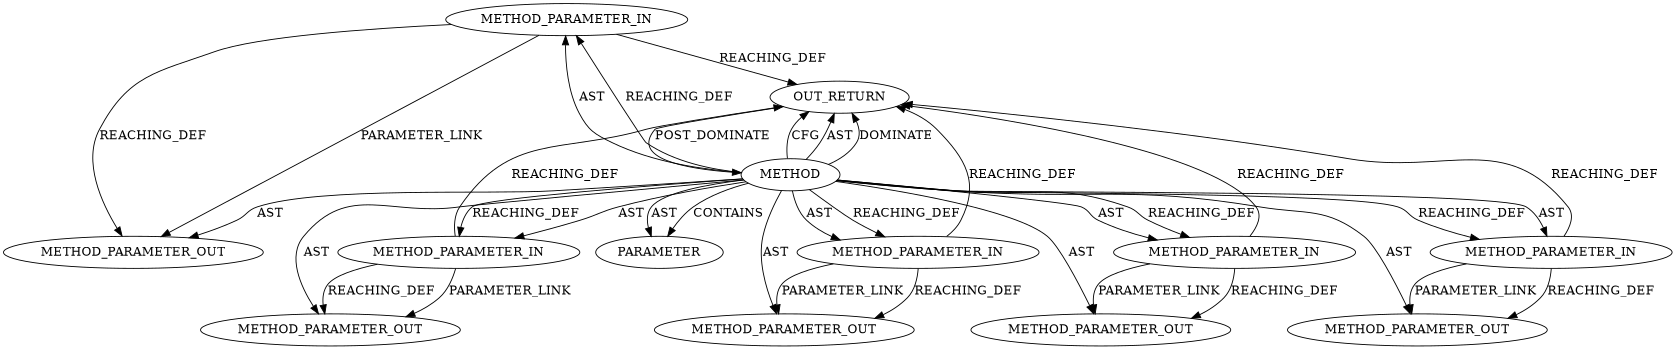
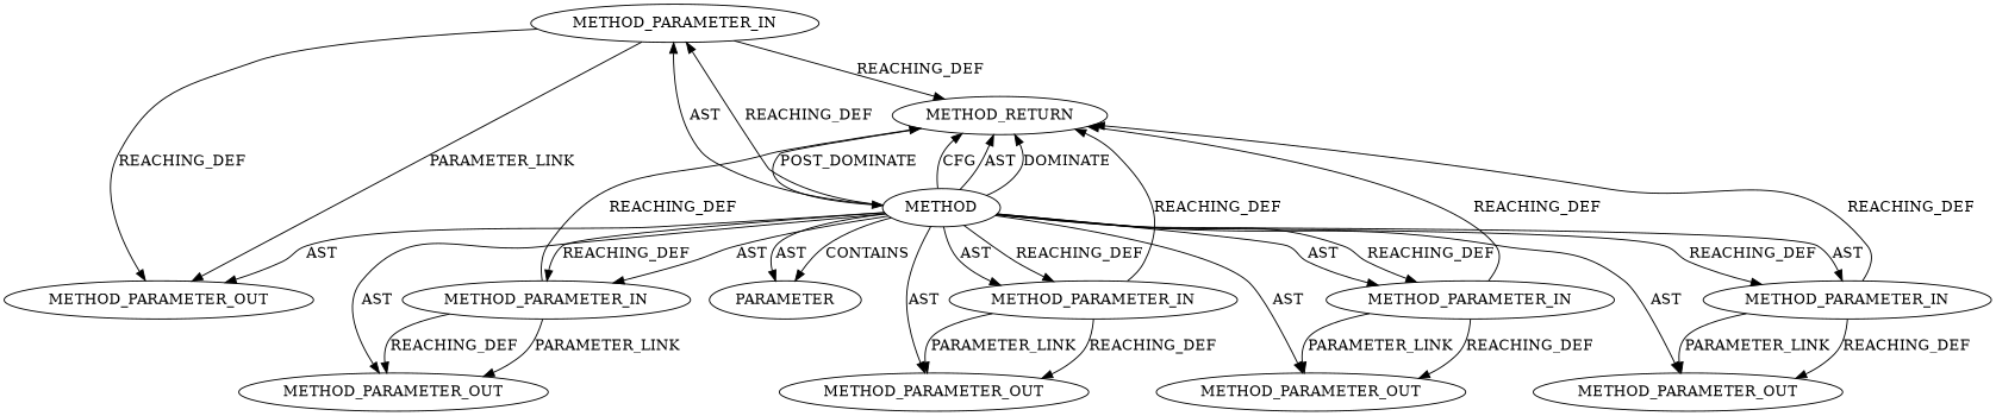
  digraph {
    node [CODE="struct tls_context *ctx" COLUMN_NUMBER=3 EVALUATION_STRATEGY=BY_VALUE IS_VARIADIC=false LINE_NUMBER=264 ORDER=2 TYPE_FULL_NAME=int]
    n1 [COLUMN_NUMBER=34 INDEX=2 NAME=ctx TYPE_FULL_NAME="tls_context*" label=METHOD_PARAMETER_IN]
    n2 [COLUMN_NUMBER=34 INDEX=2 NAME=ctx TYPE_FULL_NAME="tls_context*" label=METHOD_PARAMETER_OUT]
-   n3 [CODE=RET COLUMN_NUMBER=5 ORDER=7 label=OUT_RETURN IS_VARIADIC=""]
+   n3 [CODE=RET COLUMN_NUMBER=5 ORDER=7 label=METHOD_RETURN IS_VARIADIC=""]
    n4 [AST_PARENT_FULL_NAME="tls.h:<global>" AST_PARENT_TYPE=TYPE_DECL CODE="int tls_push_sg(struct sock *sk, struct tls_context *ctx,\n		struct scatterlist *sg, u16 first_offset,\n		int flags);" COLUMN_NUMBER=5 COLUMN_NUMBER_END=12 FILENAME="tls.h" FULL_NAME=tls_push_sg IS_EXTERNAL=false LINE_NUMBER_END=266 NAME=tls_push_sg ORDER=71 SIGNATURE="int tls_push_sg (sock*,tls_context*,scatterlist*,u16,int)" label=METHOD EVALUATION_STRATEGY="" IS_VARIADIC="" TYPE_FULL_NAME=""]
    n5 [CODE="struct sock *sk" COLUMN_NUMBER=17 INDEX=1 NAME=sk ORDER=1 TYPE_FULL_NAME="sock*" label=METHOD_PARAMETER_OUT]
    n6 [CODE="int flags" INDEX=5 LINE_NUMBER=266 NAME=flags ORDER=5 label=METHOD_PARAMETER_OUT]
    n7 [CODE="u16 first_offset" COLUMN_NUMBER=27 INDEX=4 LINE_NUMBER=265 NAME=first_offset ORDER=4 TYPE_FULL_NAME=u16 label=METHOD_PARAMETER_IN]
    n8 [CODE="u16 first_offset" COLUMN_NUMBER=27 INDEX=4 LINE_NUMBER=265 NAME=first_offset ORDER=4 TYPE_FULL_NAME=u16 label=METHOD_PARAMETER_OUT]
    n9 [CODE="struct scatterlist *sg" INDEX=3 LINE_NUMBER=265 NAME=sg ORDER=3 TYPE_FULL_NAME="scatterlist*" label=METHOD_PARAMETER_OUT]
    n10 [CODE="int flags" INDEX=5 LINE_NUMBER=266 NAME=flags ORDER=5 label=METHOD_PARAMETER_IN]
    n11 [CODE="struct sock *sk" COLUMN_NUMBER=17 INDEX=1 NAME=sk ORDER=1 TYPE_FULL_NAME="sock*" label=METHOD_PARAMETER_IN]
    n12 [CODE="struct scatterlist *sg" INDEX=3 LINE_NUMBER=265 NAME=sg ORDER=3 TYPE_FULL_NAME="scatterlist*" label=METHOD_PARAMETER_IN]
    n13 [ARGUMENT_INDEX=-1 CODE="<empty>" ORDER=6 TYPE_FULL_NAME="<empty>" label=PARAMETER COLUMN_NUMBER="" EVALUATION_STRATEGY="" IS_VARIADIC="" LINE_NUMBER=""]
    n1 -> n2 [VARIABLE=ctx label=REACHING_DEF]
    n1 -> n2 [label=PARAMETER_LINK]
    n1 -> n3 [VARIABLE=ctx label=REACHING_DEF]
    n3 -> n4 [label=POST_DOMINATE]
    n4 -> n1 [label=AST]
    n4 -> n1 [label=REACHING_DEF]
    n4 -> n2 [label=AST]
    n4 -> n3 [label=CFG]
    n4 -> n3 [label=AST]
    n4 -> n3 [label=DOMINATE]
    n4 -> n5 [label=AST]
    n4 -> n6 [label=AST]
    n4 -> n7 [label=REACHING_DEF]
    n4 -> n7 [label=AST]
    n4 -> n8 [label=AST]
    n4 -> n9 [label=AST]
    n4 -> n10 [label=AST]
    n4 -> n10 [label=REACHING_DEF]
    n4 -> n11 [label=REACHING_DEF]
    n4 -> n11 [label=AST]
    n4 -> n12 [label=REACHING_DEF]
    n4 -> n12 [label=AST]
    n4 -> n13 [label=CONTAINS]
    n4 -> n13 [label=AST]
    n7 -> n3 [VARIABLE=first_offset label=REACHING_DEF]
    n7 -> n8 [label=PARAMETER_LINK]
    n7 -> n8 [VARIABLE=first_offset label=REACHING_DEF]
    n10 -> n3 [VARIABLE=flags label=REACHING_DEF]
    n10 -> n6 [VARIABLE=flags label=REACHING_DEF]
    n10 -> n6 [label=PARAMETER_LINK]
    n11 -> n3 [VARIABLE=sk label=REACHING_DEF]
    n11 -> n5 [VARIABLE=sk label=REACHING_DEF]
    n11 -> n5 [label=PARAMETER_LINK]
    n12 -> n3 [VARIABLE=sg label=REACHING_DEF]
    n12 -> n9 [VARIABLE=sg label=REACHING_DEF]
    n12 -> n9 [label=PARAMETER_LINK]
  }
